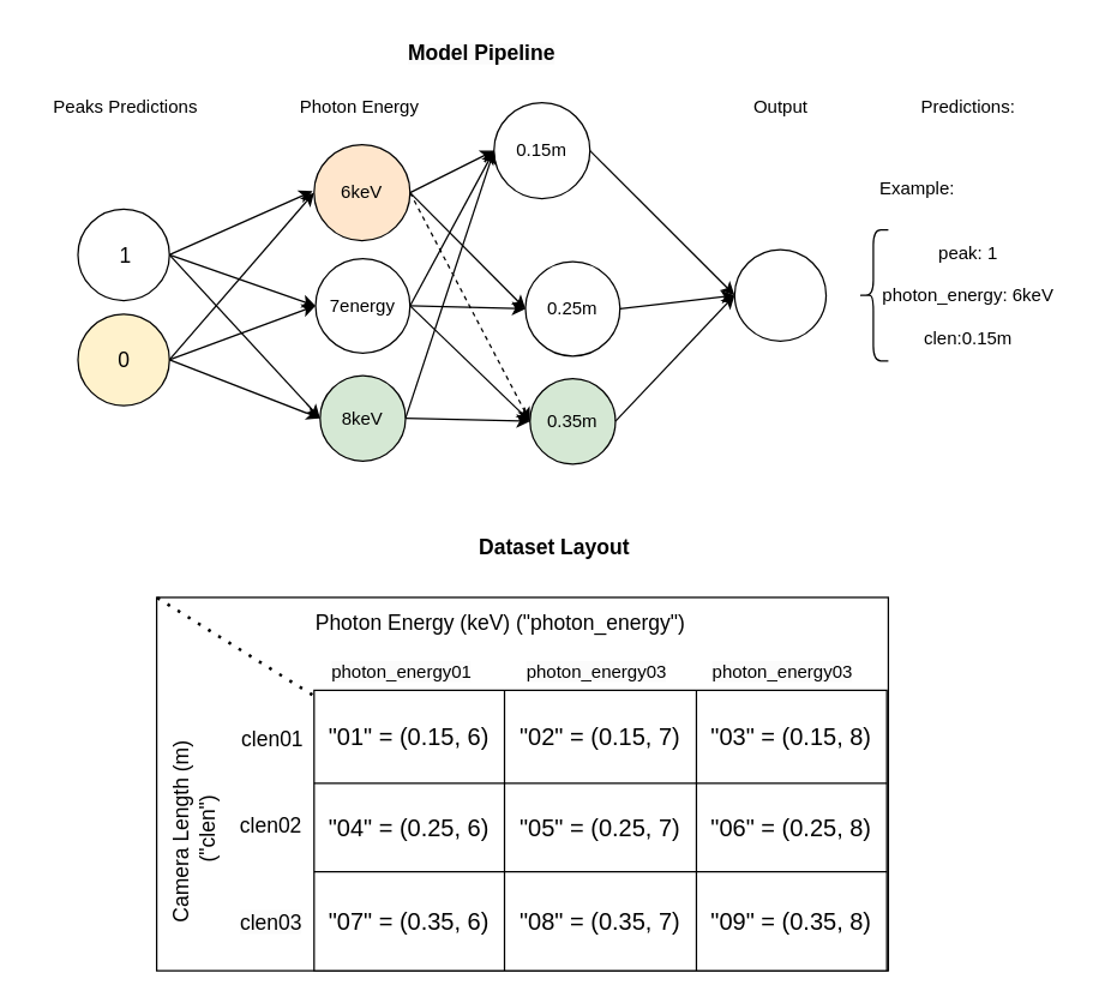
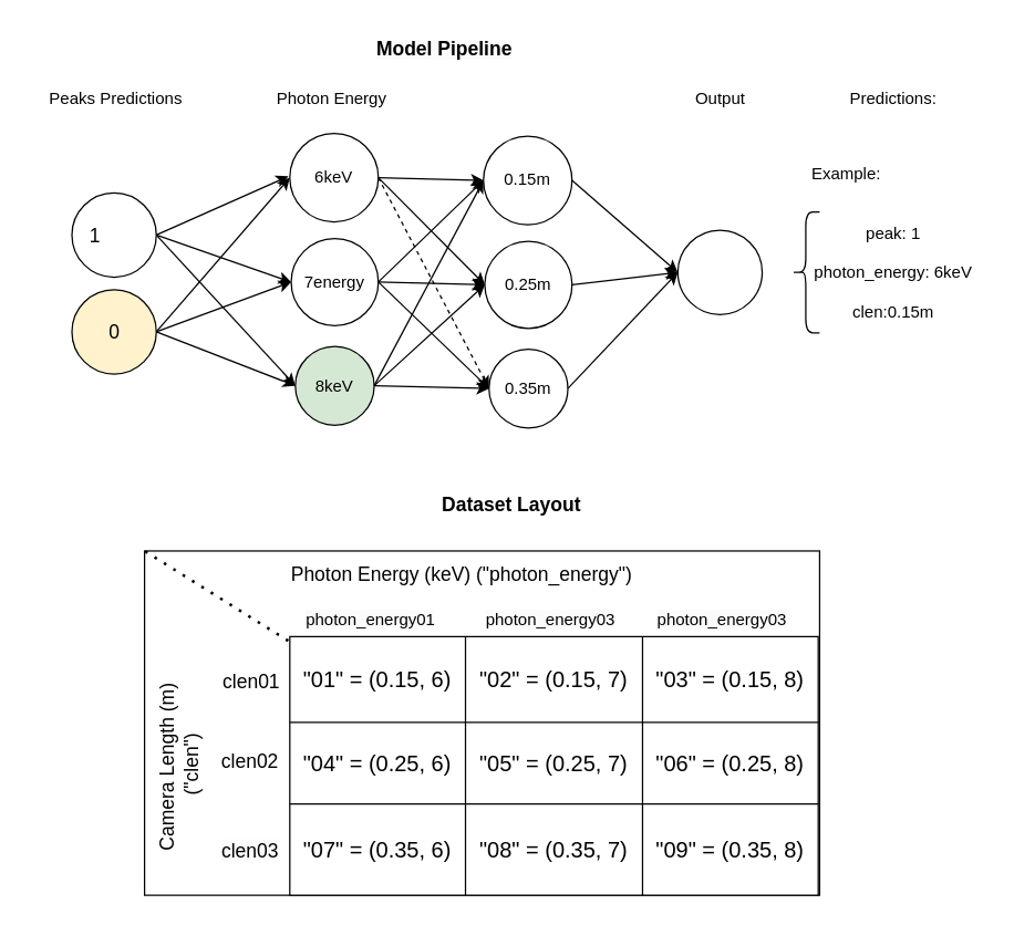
  <mxCell id="0" />
  <mxCell id="1" parent="0" />
  <mxCell id="2" value="" style="rounded=0;whiteSpace=wrap;html=1;" parent="1" vertex="1"><mxGeometry x="104" y="398" width="488" height="249" as="geometry" /></mxCell>
  <mxCell id="3" value="" style="ellipse;whiteSpace=wrap;html=1;aspect=fixed;" parent="1" vertex="1"><mxGeometry x="51.5" y="139" width="61" height="61" as="geometry" /></mxCell>
  <mxCell id="4" value="&lt;font style=&quot;font-size: 14px;&quot;&gt;0&lt;/font&gt;" style="ellipse;whiteSpace=wrap;html=1;aspect=fixed;fillColor=#fff2cc;" parent="1" vertex="1"><mxGeometry x="51.5" y="209" width="61" height="61" as="geometry" /></mxCell>
  <mxCell id="5" value="7energy" style="ellipse;whiteSpace=wrap;html=1;aspect=fixed;" parent="1" vertex="1"><mxGeometry x="210" y="172" width="63" height="63" as="geometry" /></mxCell>
  <mxCell id="6" value="8keV" style="ellipse;whiteSpace=wrap;html=1;aspect=fixed;fillColor=#d5e8d4;" parent="1" vertex="1"><mxGeometry x="213" y="250" width="57" height="57" as="geometry" /></mxCell>
- <mxCell id="7" value="6keV" style="ellipse;whiteSpace=wrap;html=1;aspect=fixed;fillColor=#ffe6cc;" parent="1" vertex="1"><mxGeometry x="209" y="96" width="64" height="64" as="geometry" /></mxCell>
+ <mxCell id="7" value="6keV" style="ellipse;whiteSpace=wrap;html=1;aspect=fixed;" parent="1" vertex="1"><mxGeometry x="209" y="96" width="64" height="64" as="geometry" /></mxCell>
  <mxCell id="8" value="" style="endArrow=classic;html=1;rounded=0;exitX=1;exitY=0.5;exitDx=0;exitDy=0;" parent="1" source="3" edge="1"><mxGeometry width="50" height="50" relative="1" as="geometry"><mxPoint x="118" y="163" as="sourcePoint" /><mxPoint x="208" y="127" as="targetPoint" /></mxGeometry></mxCell>
  <mxCell id="9" value="" style="endArrow=classic;html=1;rounded=0;entryX=0;entryY=0.5;entryDx=0;entryDy=0;exitX=1;exitY=0.5;exitDx=0;exitDy=0;" parent="1" source="3" target="5" edge="1"><mxGeometry width="50" height="50" relative="1" as="geometry"><mxPoint x="128" y="173" as="sourcePoint" /><mxPoint x="218" y="137" as="targetPoint" /></mxGeometry></mxCell>
  <mxCell id="10" value="" style="endArrow=classic;html=1;rounded=0;entryX=0;entryY=0.5;entryDx=0;entryDy=0;exitX=1;exitY=0.5;exitDx=0;exitDy=0;" parent="1" source="3" target="6" edge="1"><mxGeometry width="50" height="50" relative="1" as="geometry"><mxPoint x="132" y="182" as="sourcePoint" /><mxPoint x="220" y="206" as="targetPoint" /></mxGeometry></mxCell>
  <mxCell id="11" value="" style="endArrow=classic;html=1;rounded=0;exitX=1;exitY=0.5;exitDx=0;exitDy=0;entryX=0;entryY=0.5;entryDx=0;entryDy=0;" parent="1" source="4" target="7" edge="1"><mxGeometry width="50" height="50" relative="1" as="geometry"><mxPoint x="123" y="180" as="sourcePoint" /><mxPoint x="218" y="137" as="targetPoint" /></mxGeometry></mxCell>
  <mxCell id="12" value="" style="endArrow=classic;html=1;rounded=0;entryX=0;entryY=0.5;entryDx=0;entryDy=0;exitX=1;exitY=0.5;exitDx=0;exitDy=0;" parent="1" source="4" target="6" edge="1"><mxGeometry width="50" height="50" relative="1" as="geometry"><mxPoint x="122.5" y="267" as="sourcePoint" /><mxPoint x="220" y="214" as="targetPoint" /></mxGeometry></mxCell>
  <mxCell id="13" value="" style="endArrow=classic;html=1;rounded=0;entryX=0;entryY=0.5;entryDx=0;entryDy=0;exitX=1;exitY=0.5;exitDx=0;exitDy=0;" parent="1" source="4" target="5" edge="1"><mxGeometry width="50" height="50" relative="1" as="geometry"><mxPoint x="112.5" y="247" as="sourcePoint" /><mxPoint x="212.5" y="272" as="targetPoint" /></mxGeometry></mxCell>
  <mxCell id="14" value="0.25m" style="ellipse;whiteSpace=wrap;html=1;aspect=fixed;" parent="1" vertex="1"><mxGeometry x="350" y="174" width="63" height="63" as="geometry" /></mxCell>
- <mxCell id="15" value="0.35m" style="ellipse;whiteSpace=wrap;html=1;aspect=fixed;fillColor=#d5e8d4;" parent="1" vertex="1"><mxGeometry x="353" y="252" width="57" height="57" as="geometry" /></mxCell>
- <mxCell id="16" value="0.15m" style="ellipse;whiteSpace=wrap;html=1;aspect=fixed;" parent="1" vertex="1"><mxGeometry x="329" y="68" width="64" height="64" as="geometry" /></mxCell>
+ <mxCell id="15" value="0.35m" style="ellipse;whiteSpace=wrap;html=1;aspect=fixed;" parent="1" vertex="1"><mxGeometry x="353" y="252" width="57" height="57" as="geometry" /></mxCell>
+ <mxCell id="16" value="0.15m" style="ellipse;whiteSpace=wrap;html=1;aspect=fixed;" parent="1" vertex="1"><mxGeometry x="349" y="98" width="64" height="64" as="geometry" /></mxCell>
  <mxCell id="17" value="" style="endArrow=classic;html=1;rounded=0;exitX=1;exitY=0.5;exitDx=0;exitDy=0;entryX=0;entryY=0.5;entryDx=0;entryDy=0;" parent="1" source="7" target="16" edge="1"><mxGeometry width="50" height="50" relative="1" as="geometry"><mxPoint x="288" y="119" as="sourcePoint" /><mxPoint x="338" y="69" as="targetPoint" /></mxGeometry></mxCell>
  <mxCell id="18" value="" style="endArrow=classic;html=1;rounded=0;exitX=1;exitY=0.5;exitDx=0;exitDy=0;entryX=0;entryY=0.5;entryDx=0;entryDy=0;" parent="1" source="7" target="14" edge="1"><mxGeometry width="50" height="50" relative="1" as="geometry"><mxPoint x="283" y="138" as="sourcePoint" /><mxPoint x="359" y="140" as="targetPoint" /></mxGeometry></mxCell>
  <mxCell id="19" value="" style="endArrow=classic;html=1;rounded=0;exitX=1;exitY=0.5;exitDx=0;exitDy=0;entryX=0;entryY=0.5;entryDx=0;entryDy=0;dashed=1;" parent="1" source="7" target="15" edge="1"><mxGeometry width="50" height="50" relative="1" as="geometry"><mxPoint x="270" y="135" as="sourcePoint" /><mxPoint x="347" y="213" as="targetPoint" /></mxGeometry></mxCell>
  <mxCell id="20" value="" style="endArrow=classic;html=1;rounded=0;entryX=0;entryY=0.5;entryDx=0;entryDy=0;exitX=1;exitY=0.5;exitDx=0;exitDy=0;" parent="1" source="5" target="16" edge="1"><mxGeometry width="50" height="50" relative="1" as="geometry"><mxPoint x="274" y="200" as="sourcePoint" /><mxPoint x="359" y="140" as="targetPoint" /></mxGeometry></mxCell>
  <mxCell id="21" value="" style="endArrow=classic;html=1;rounded=0;exitX=1;exitY=0.5;exitDx=0;exitDy=0;entryX=0;entryY=0.5;entryDx=0;entryDy=0;" parent="1" source="5" target="14" edge="1"><mxGeometry width="50" height="50" relative="1" as="geometry"><mxPoint x="283" y="138" as="sourcePoint" /><mxPoint x="360" y="216" as="targetPoint" /></mxGeometry></mxCell>
  <mxCell id="22" value="" style="endArrow=classic;html=1;rounded=0;exitX=1;exitY=0.5;exitDx=0;exitDy=0;entryX=0;entryY=0.5;entryDx=0;entryDy=0;" parent="1" source="5" target="15" edge="1"><mxGeometry width="50" height="50" relative="1" as="geometry"><mxPoint x="283" y="138" as="sourcePoint" /><mxPoint x="363" y="291" as="targetPoint" /></mxGeometry></mxCell>
  <mxCell id="23" value="" style="endArrow=classic;html=1;rounded=0;entryX=0;entryY=0.5;entryDx=0;entryDy=0;exitX=1;exitY=0.5;exitDx=0;exitDy=0;" parent="1" source="6" target="16" edge="1"><mxGeometry width="50" height="50" relative="1" as="geometry"><mxPoint x="283" y="214" as="sourcePoint" /><mxPoint x="369" y="150" as="targetPoint" /></mxGeometry></mxCell>
+ <mxCell id="24" value="" style="endArrow=classic;html=1;rounded=0;exitX=1;exitY=0.5;exitDx=0;exitDy=0;entryX=0;entryY=0.5;entryDx=0;entryDy=0;" parent="1" source="6" target="14" edge="1"><mxGeometry width="50" height="50" relative="1" as="geometry"><mxPoint x="283" y="214" as="sourcePoint" /><mxPoint x="370" y="226" as="targetPoint" /></mxGeometry></mxCell>
  <mxCell id="25" value="" style="endArrow=classic;html=1;rounded=0;exitX=1;exitY=0.5;exitDx=0;exitDy=0;entryX=0;entryY=0.5;entryDx=0;entryDy=0;" parent="1" source="6" target="15" edge="1"><mxGeometry width="50" height="50" relative="1" as="geometry"><mxPoint x="283" y="214" as="sourcePoint" /><mxPoint x="373" y="301" as="targetPoint" /></mxGeometry></mxCell>
  <mxCell id="26" value="" style="ellipse;whiteSpace=wrap;html=1;aspect=fixed;" parent="1" vertex="1"><mxGeometry x="489.5" y="166" width="61" height="61" as="geometry" /></mxCell>
  <mxCell id="27" value="" style="endArrow=classic;html=1;rounded=0;entryX=0;entryY=0.5;entryDx=0;entryDy=0;exitX=1;exitY=0.5;exitDx=0;exitDy=0;" parent="1" source="16" target="26" edge="1"><mxGeometry width="50" height="50" relative="1" as="geometry"><mxPoint x="423" y="140" as="sourcePoint" /><mxPoint x="499" y="181" as="targetPoint" /></mxGeometry></mxCell>
  <mxCell id="28" value="" style="endArrow=classic;html=1;rounded=0;entryX=0;entryY=0.5;entryDx=0;entryDy=0;exitX=1;exitY=0.5;exitDx=0;exitDy=0;" parent="1" source="14" target="26" edge="1"><mxGeometry width="50" height="50" relative="1" as="geometry"><mxPoint x="423" y="140" as="sourcePoint" /><mxPoint x="499" y="251" as="targetPoint" /></mxGeometry></mxCell>
  <mxCell id="29" value="" style="endArrow=classic;html=1;rounded=0;entryX=0;entryY=0.5;entryDx=0;entryDy=0;exitX=1;exitY=0.5;exitDx=0;exitDy=0;" parent="1" source="15" target="26" edge="1"><mxGeometry width="50" height="50" relative="1" as="geometry"><mxPoint x="423" y="216" as="sourcePoint" /><mxPoint x="499" y="251" as="targetPoint" /></mxGeometry></mxCell>
  <mxCell id="30" value="Peaks Predictions" style="text;html=1;align=center;verticalAlign=middle;resizable=0;points=[];autosize=1;strokeColor=none;fillColor=none;" parent="1" vertex="1"><mxGeometry x="20" y="58" width="125" height="26" as="geometry" /></mxCell>
  <mxCell id="31" value="Photon Energy" style="text;html=1;align=center;verticalAlign=middle;resizable=0;points=[];autosize=1;strokeColor=none;fillColor=none;" parent="1" vertex="1"><mxGeometry x="190" y="58" width="97" height="26" as="geometry" /></mxCell>
- <mxCell id="32" value="&lt;font style=&quot;font-size: 14px;&quot;&gt;1&lt;/font&gt;" style="text;html=1;align=center;verticalAlign=middle;resizable=0;points=[];autosize=1;strokeColor=none;fillColor=none;" parent="1" vertex="1"><mxGeometry x="69.5" y="155.5" width="26" height="29" as="geometry" /></mxCell>
+ <mxCell id="32" value="&lt;font style=&quot;font-size: 14px;&quot;&gt;1&lt;/font&gt;" style="text;html=1;align=center;verticalAlign=middle;resizable=0;points=[];autosize=1;strokeColor=none;fillColor=none;" parent="1" vertex="1"><mxGeometry x="54.5" y="155.5" width="26" height="29" as="geometry" /></mxCell>
  <mxCell id="33" value="Output" style="text;html=1;align=center;verticalAlign=middle;resizable=0;points=[];autosize=1;strokeColor=none;fillColor=none;" parent="1" vertex="1"><mxGeometry x="493" y="58" width="54" height="26" as="geometry" /></mxCell>
  <mxCell id="34" value="" style="shape=curlyBracket;whiteSpace=wrap;html=1;rounded=1;labelPosition=left;verticalLabelPosition=middle;align=right;verticalAlign=middle;" parent="1" vertex="1"><mxGeometry x="572" y="152.75" width="20" height="87.5" as="geometry" /></mxCell>
  <mxCell id="35" value="Predictions:" style="text;html=1;align=center;verticalAlign=middle;resizable=0;points=[];autosize=1;strokeColor=none;fillColor=none;" parent="1" vertex="1"><mxGeometry x="604.5" y="58" width="81" height="26" as="geometry" /></mxCell>
  <mxCell id="36" value="peak: 1&lt;div&gt;&lt;br&gt;&lt;/div&gt;&lt;div&gt;photon_energy: 6keV&lt;/div&gt;&lt;div&gt;&lt;br&gt;&lt;/div&gt;&lt;div&gt;clen:0.15m&lt;/div&gt;" style="text;html=1;align=center;verticalAlign=middle;resizable=0;points=[];autosize=1;strokeColor=none;fillColor=none;" parent="1" vertex="1"><mxGeometry x="579" y="154.5" width="132" height="84" as="geometry" /></mxCell>
  <mxCell id="37" value="" style="shape=table;startSize=0;container=1;collapsible=0;childLayout=tableLayout;fontSize=16;" parent="1" vertex="1"><mxGeometry x="209" y="460" width="382" height="187" as="geometry" /></mxCell>
  <mxCell id="38" value="" style="shape=tableRow;horizontal=0;startSize=0;swimlaneHead=0;swimlaneBody=0;strokeColor=inherit;top=0;left=0;bottom=0;right=0;collapsible=0;dropTarget=0;fillColor=none;points=[[0,0.5],[1,0.5]];portConstraint=eastwest;fontSize=16;" parent="37" vertex="1"><mxGeometry width="382" height="62" as="geometry" /></mxCell>
  <mxCell id="39" value="&quot;01&quot; = (0.15, 6)" style="shape=partialRectangle;html=1;whiteSpace=wrap;connectable=0;strokeColor=inherit;overflow=hidden;fillColor=none;top=0;left=0;bottom=0;right=0;pointerEvents=1;fontSize=16;" parent="38" vertex="1"><mxGeometry width="127" height="62" as="geometry"><mxRectangle width="127" height="62" as="alternateBounds" /></mxGeometry></mxCell>
  <mxCell id="40" value="&quot;02&quot; = (0.15, 7)" style="shape=partialRectangle;html=1;whiteSpace=wrap;connectable=0;strokeColor=inherit;overflow=hidden;fillColor=none;top=0;left=0;bottom=0;right=0;pointerEvents=1;fontSize=16;" parent="38" vertex="1"><mxGeometry x="127" width="128" height="62" as="geometry"><mxRectangle width="128" height="62" as="alternateBounds" /></mxGeometry></mxCell>
  <mxCell id="41" value="&quot;03&quot; = (0.15, 8)" style="shape=partialRectangle;html=1;whiteSpace=wrap;connectable=0;strokeColor=inherit;overflow=hidden;fillColor=none;top=0;left=0;bottom=0;right=0;pointerEvents=1;fontSize=16;" parent="38" vertex="1"><mxGeometry x="255" width="127" height="62" as="geometry"><mxRectangle width="127" height="62" as="alternateBounds" /></mxGeometry></mxCell>
  <mxCell id="42" value="" style="shape=tableRow;horizontal=0;startSize=0;swimlaneHead=0;swimlaneBody=0;strokeColor=inherit;top=0;left=0;bottom=0;right=0;collapsible=0;dropTarget=0;fillColor=none;points=[[0,0.5],[1,0.5]];portConstraint=eastwest;fontSize=16;" parent="37" vertex="1"><mxGeometry y="62" width="382" height="59" as="geometry" /></mxCell>
  <mxCell id="43" value="&quot;04&quot; = (0.25, 6)" style="shape=partialRectangle;html=1;whiteSpace=wrap;connectable=0;strokeColor=inherit;overflow=hidden;fillColor=none;top=0;left=0;bottom=0;right=0;pointerEvents=1;fontSize=16;" parent="42" vertex="1"><mxGeometry width="127" height="59" as="geometry"><mxRectangle width="127" height="59" as="alternateBounds" /></mxGeometry></mxCell>
  <mxCell id="44" value="&quot;05&quot; = (0.25, 7)" style="shape=partialRectangle;html=1;whiteSpace=wrap;connectable=0;strokeColor=inherit;overflow=hidden;fillColor=none;top=0;left=0;bottom=0;right=0;pointerEvents=1;fontSize=16;" parent="42" vertex="1"><mxGeometry x="127" width="128" height="59" as="geometry"><mxRectangle width="128" height="59" as="alternateBounds" /></mxGeometry></mxCell>
  <mxCell id="45" value="&quot;06&quot; = (0.25, 8)" style="shape=partialRectangle;html=1;whiteSpace=wrap;connectable=0;strokeColor=inherit;overflow=hidden;fillColor=none;top=0;left=0;bottom=0;right=0;pointerEvents=1;fontSize=16;" parent="42" vertex="1"><mxGeometry x="255" width="127" height="59" as="geometry"><mxRectangle width="127" height="59" as="alternateBounds" /></mxGeometry></mxCell>
  <mxCell id="46" value="" style="shape=tableRow;horizontal=0;startSize=0;swimlaneHead=0;swimlaneBody=0;strokeColor=inherit;top=0;left=0;bottom=0;right=0;collapsible=0;dropTarget=0;fillColor=none;points=[[0,0.5],[1,0.5]];portConstraint=eastwest;fontSize=16;" parent="37" vertex="1"><mxGeometry y="121" width="382" height="66" as="geometry" /></mxCell>
  <mxCell id="47" value="&quot;07&quot; = (0.35, 6)" style="shape=partialRectangle;html=1;whiteSpace=wrap;connectable=0;strokeColor=inherit;overflow=hidden;fillColor=none;top=0;left=0;bottom=0;right=0;pointerEvents=1;fontSize=16;" parent="46" vertex="1"><mxGeometry width="127" height="66" as="geometry"><mxRectangle width="127" height="66" as="alternateBounds" /></mxGeometry></mxCell>
  <mxCell id="48" value="&quot;08&quot; = (0.35, 7)" style="shape=partialRectangle;html=1;whiteSpace=wrap;connectable=0;strokeColor=inherit;overflow=hidden;fillColor=none;top=0;left=0;bottom=0;right=0;pointerEvents=1;fontSize=16;" parent="46" vertex="1"><mxGeometry x="127" width="128" height="66" as="geometry"><mxRectangle width="128" height="66" as="alternateBounds" /></mxGeometry></mxCell>
  <mxCell id="49" value="&quot;09&quot; = (0.35, 8)" style="shape=partialRectangle;html=1;whiteSpace=wrap;connectable=0;strokeColor=inherit;overflow=hidden;fillColor=none;top=0;left=0;bottom=0;right=0;pointerEvents=1;fontSize=16;" parent="46" vertex="1"><mxGeometry x="255" width="127" height="66" as="geometry"><mxRectangle width="127" height="66" as="alternateBounds" /></mxGeometry></mxCell>
  <mxCell id="50" value="&lt;font style=&quot;font-size: 14px;&quot;&gt;Camera Length (m)&amp;nbsp;&lt;/font&gt;&lt;div&gt;&lt;font style=&quot;font-size: 14px;&quot;&gt;(&quot;clen&quot;)&lt;/font&gt;&lt;/div&gt;" style="text;html=1;align=center;verticalAlign=middle;resizable=0;points=[];autosize=1;strokeColor=none;fillColor=none;rotation=-90;" parent="1" vertex="1"><mxGeometry x="57" y="530.5" width="143" height="46" as="geometry" /></mxCell>
  <mxCell id="51" value="&lt;font style=&quot;font-size: 14px;&quot;&gt;Photon Energy (keV)&amp;nbsp;&lt;span style=&quot;background-color: initial;&quot;&gt;(&quot;photon_energy&quot;)&lt;/span&gt;&lt;/font&gt;" style="text;html=1;align=center;verticalAlign=middle;resizable=0;points=[];autosize=1;strokeColor=none;fillColor=none;rotation=0;" parent="1" vertex="1"><mxGeometry x="200" y="400" width="265" height="29" as="geometry" /></mxCell>
  <mxCell id="52" value="&lt;font style=&quot;font-size: 14px;&quot;&gt;Dataset Layout&lt;/font&gt;" style="text;strokeColor=none;fillColor=none;html=1;fontSize=24;fontStyle=1;verticalAlign=middle;align=center;" parent="1" vertex="1"><mxGeometry x="319" y="324" width="100" height="76" as="geometry" /></mxCell>
  <mxCell id="53" value="&lt;span style=&quot;color: rgb(0, 0, 0); font-family: Helvetica; font-style: normal; font-variant-ligatures: normal; font-variant-caps: normal; font-weight: 700; letter-spacing: normal; orphans: 2; text-align: center; text-indent: 0px; text-transform: none; widows: 2; word-spacing: 0px; -webkit-text-stroke-width: 0px; white-space: nowrap; background-color: rgb(251, 251, 251); text-decoration-thickness: initial; text-decoration-style: initial; text-decoration-color: initial; float: none; display: inline !important;&quot;&gt;&lt;font style=&quot;font-size: 14px;&quot;&gt;Model Pipeline&lt;/font&gt;&lt;/span&gt;" style="text;whiteSpace=wrap;html=1;" parent="1" vertex="1"><mxGeometry x="270" y="20" width="104" height="27" as="geometry" /></mxCell>
  <mxCell id="54" value="Example:" style="text;html=1;align=center;verticalAlign=middle;resizable=0;points=[];autosize=1;strokeColor=none;fillColor=none;" parent="1" vertex="1"><mxGeometry x="577" y="113" width="68" height="26" as="geometry" /></mxCell>
  <mxCell id="55" value="&lt;font style=&quot;font-size: 14px;&quot;&gt;clen01&lt;/font&gt;" style="text;html=1;align=center;verticalAlign=middle;resizable=0;points=[];autosize=1;strokeColor=none;fillColor=none;" parent="1" vertex="1"><mxGeometry x="151" y="478" width="59" height="29" as="geometry" /></mxCell>
  <mxCell id="56" value="&lt;font style=&quot;font-size: 14px;&quot;&gt;clen02&lt;/font&gt;" style="text;html=1;align=center;verticalAlign=middle;resizable=0;points=[];autosize=1;strokeColor=none;fillColor=none;" parent="1" vertex="1"><mxGeometry x="150" y="535" width="59" height="29" as="geometry" /></mxCell>
  <mxCell id="57" value="&lt;span style=&quot;color: rgb(0, 0, 0); font-family: Helvetica; font-size: 12px; font-style: normal; font-variant-ligatures: normal; font-variant-caps: normal; font-weight: 400; letter-spacing: normal; orphans: 2; text-align: center; text-indent: 0px; text-transform: none; widows: 2; word-spacing: 0px; -webkit-text-stroke-width: 0px; white-space: nowrap; background-color: rgb(251, 251, 251); text-decoration-thickness: initial; text-decoration-style: initial; text-decoration-color: initial; display: inline !important; float: none;&quot;&gt;photon_energy01&lt;/span&gt;" style="text;whiteSpace=wrap;html=1;" parent="1" vertex="1"><mxGeometry x="219" y="433.5" width="108" height="36" as="geometry" /></mxCell>
  <mxCell id="58" value="&lt;span style=&quot;color: rgb(0, 0, 0); font-family: Helvetica; font-size: 12px; font-style: normal; font-variant-ligatures: normal; font-variant-caps: normal; font-weight: 400; letter-spacing: normal; orphans: 2; text-align: center; text-indent: 0px; text-transform: none; widows: 2; word-spacing: 0px; -webkit-text-stroke-width: 0px; white-space: nowrap; background-color: rgb(251, 251, 251); text-decoration-thickness: initial; text-decoration-style: initial; text-decoration-color: initial; display: inline !important; float: none;&quot;&gt;photon_energy03&lt;/span&gt;" style="text;whiteSpace=wrap;html=1;" parent="1" vertex="1"><mxGeometry x="349" y="433.5" width="121" height="36" as="geometry" /></mxCell>
  <mxCell id="59" value="&lt;span style=&quot;color: rgb(0, 0, 0); font-family: Helvetica; font-size: 12px; font-style: normal; font-variant-ligatures: normal; font-variant-caps: normal; font-weight: 400; letter-spacing: normal; orphans: 2; text-align: center; text-indent: 0px; text-transform: none; widows: 2; word-spacing: 0px; -webkit-text-stroke-width: 0px; white-space: nowrap; background-color: rgb(251, 251, 251); text-decoration-thickness: initial; text-decoration-style: initial; text-decoration-color: initial; display: inline !important; float: none;&quot;&gt;photon_energy03&lt;/span&gt;" style="text;whiteSpace=wrap;html=1;" parent="1" vertex="1"><mxGeometry x="473" y="433.5" width="121" height="36" as="geometry" /></mxCell>
  <mxCell id="60" value="&lt;span style=&quot;color: rgb(0, 0, 0); font-family: Helvetica; font-size: 14px; font-style: normal; font-variant-ligatures: normal; font-variant-caps: normal; font-weight: 400; letter-spacing: normal; orphans: 2; text-align: center; text-indent: 0px; text-transform: none; widows: 2; word-spacing: 0px; -webkit-text-stroke-width: 0px; white-space: nowrap; background-color: rgb(251, 251, 251); text-decoration-thickness: initial; text-decoration-style: initial; text-decoration-color: initial; display: inline !important; float: none;&quot;&gt;clen03&lt;/span&gt;" style="text;whiteSpace=wrap;html=1;" parent="1" vertex="1"><mxGeometry x="158" y="600" width="69" height="39" as="geometry" /></mxCell>
  <mxCell id="61" value="" style="endArrow=none;dashed=1;html=1;dashPattern=1 3;strokeWidth=2;rounded=0;exitX=-0.003;exitY=0.048;exitDx=0;exitDy=0;exitPerimeter=0;entryX=0;entryY=0;entryDx=0;entryDy=0;" parent="1" source="38" target="2" edge="1"><mxGeometry width="50" height="50" relative="1" as="geometry"><mxPoint x="389" y="587" as="sourcePoint" /><mxPoint x="439" y="537" as="targetPoint" /></mxGeometry></mxCell>
